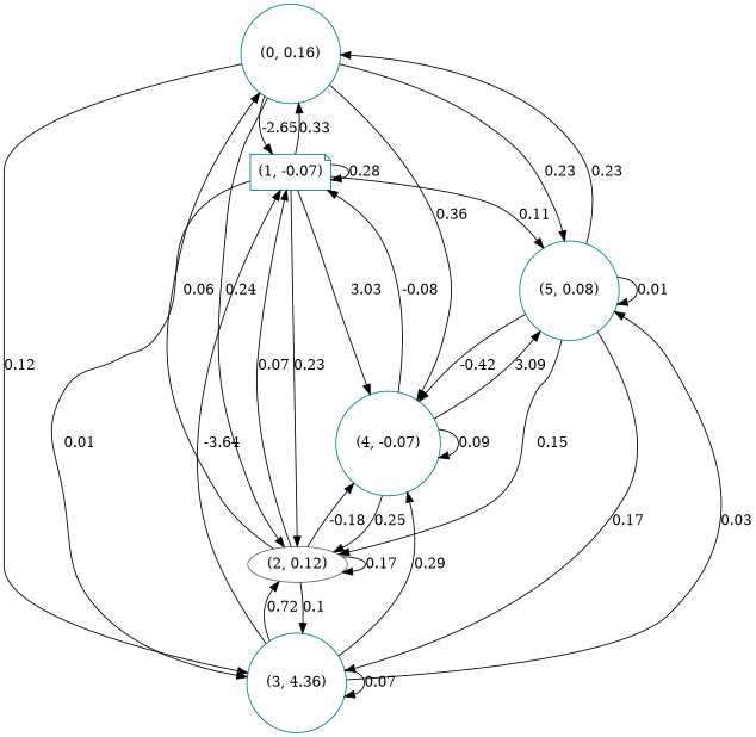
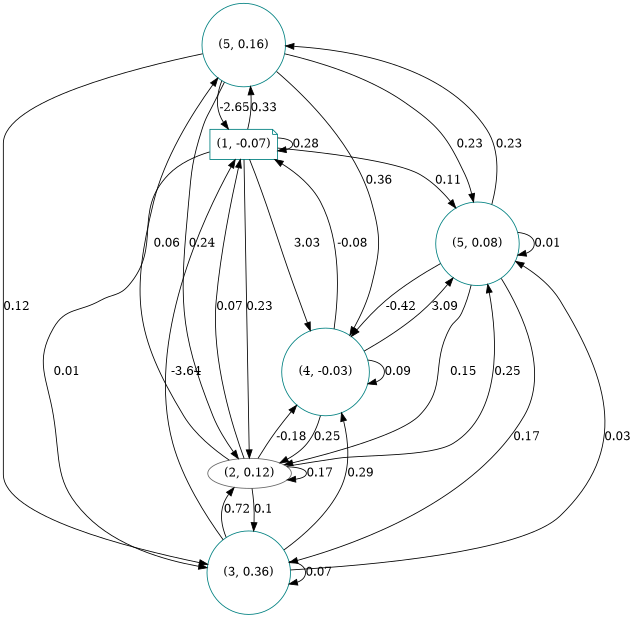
  digraph {
    node [color=teal shape=circle]
-   n1 [label="(0, 0.16)"]
+   n1 [label="(5, 0.16)"]
    n2 [label="(1, -0.07)" shape=note]
    n3 [color=gray40 label="(2, 0.12)" shape=ellipse]
-   n4 [label="(3, 4.36)"]
-   n5 [label="(4, -0.07)"]
+   n4 [label="(3, 0.36)"]
+   n5 [label="(4, -0.03)"]
    n6 [label="(5, 0.08)"]
    n1 -> n2 [label=-2.65]
    n1 -> n3 [label=0.24]
    n1 -> n4 [label=0.12]
    n1 -> n5 [label=0.36]
    n1 -> n6 [label=0.23]
    n2 -> n1 [label=0.33]
    n2 -> n2 [label=0.28]
    n2 -> n3 [label=0.23]
    n2 -> n4 [label=0.01]
    n2 -> n5 [label=3.03]
    n2 -> n6 [label=0.11]
    n3 -> n1 [label=0.06]
    n3 -> n2 [label=0.07]
    n3 -> n3 [label=0.17]
    n3 -> n4 [label=0.1]
    n3 -> n5 [label=-0.18]
+   n3 -> n6 [label=0.25]
    n4 -> n2 [label=-3.64]
    n4 -> n3 [label=0.72]
    n4 -> n4 [label=0.07]
    n4 -> n5 [label=0.29]
    n4 -> n6 [label=0.03]
    n5 -> n2 [label=-0.08]
    n5 -> n3 [label=0.25]
    n5 -> n5 [label=0.09]
    n5 -> n6 [label=3.09]
    n6 -> n1 [label=0.23]
    n6 -> n3 [label=0.15]
    n6 -> n4 [label=0.17]
    n6 -> n5 [label=-0.42]
    n6 -> n6 [label=0.01]
  }
